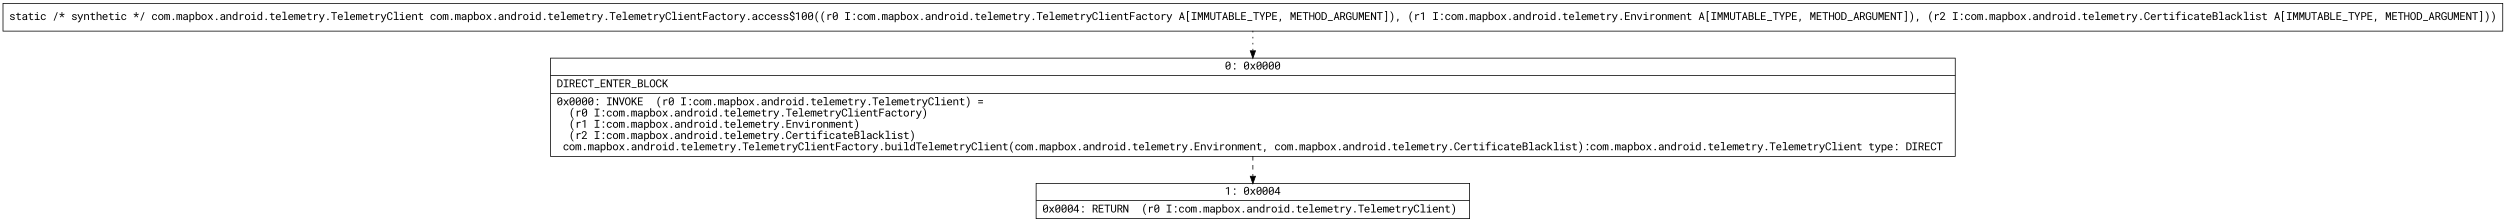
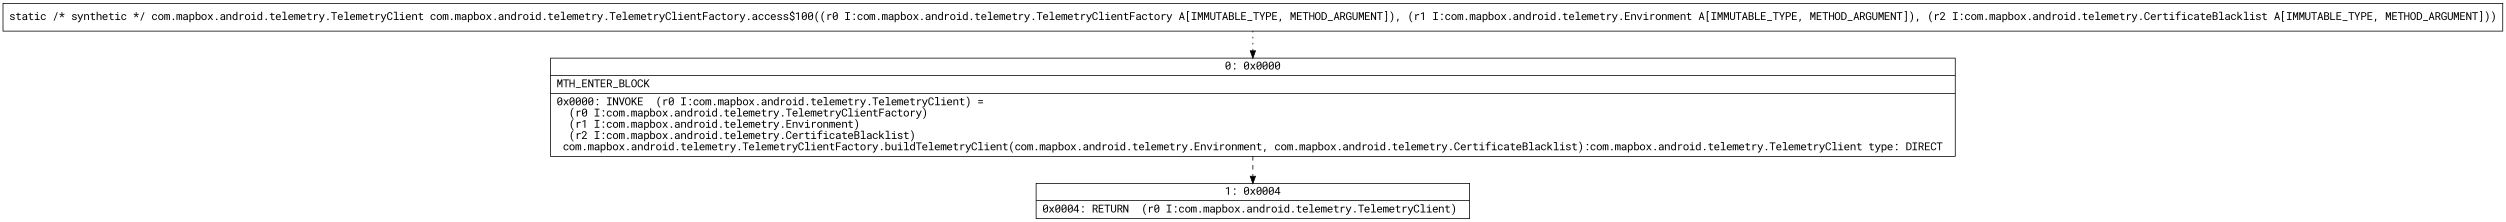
  digraph {
    fontname="Roboto Mono"
    node [shape=record fontname="Roboto Mono"]
    edge [fontname="Roboto Mono"]
-   n1 [label="{0\:\ 0x0000|DIRECT_ENTER_BLOCK\l|0x0000: INVOKE  (r0 I:com.mapbox.android.telemetry.TelemetryClient) = \l  (r0 I:com.mapbox.android.telemetry.TelemetryClientFactory)\l  (r1 I:com.mapbox.android.telemetry.Environment)\l  (r2 I:com.mapbox.android.telemetry.CertificateBlacklist)\l com.mapbox.android.telemetry.TelemetryClientFactory.buildTelemetryClient(com.mapbox.android.telemetry.Environment, com.mapbox.android.telemetry.CertificateBlacklist):com.mapbox.android.telemetry.TelemetryClient type: DIRECT \l}"]
+   n1 [label="{0\:\ 0x0000|MTH_ENTER_BLOCK\l|0x0000: INVOKE  (r0 I:com.mapbox.android.telemetry.TelemetryClient) = \l  (r0 I:com.mapbox.android.telemetry.TelemetryClientFactory)\l  (r1 I:com.mapbox.android.telemetry.Environment)\l  (r2 I:com.mapbox.android.telemetry.CertificateBlacklist)\l com.mapbox.android.telemetry.TelemetryClientFactory.buildTelemetryClient(com.mapbox.android.telemetry.Environment, com.mapbox.android.telemetry.CertificateBlacklist):com.mapbox.android.telemetry.TelemetryClient type: DIRECT \l}"]
    n2 [label="{1\:\ 0x0004|0x0004: RETURN  (r0 I:com.mapbox.android.telemetry.TelemetryClient) \l}"]
    n3 [label="{static \/* synthetic *\/ com.mapbox.android.telemetry.TelemetryClient com.mapbox.android.telemetry.TelemetryClientFactory.access$100((r0 I:com.mapbox.android.telemetry.TelemetryClientFactory A[IMMUTABLE_TYPE, METHOD_ARGUMENT]), (r1 I:com.mapbox.android.telemetry.Environment A[IMMUTABLE_TYPE, METHOD_ARGUMENT]), (r2 I:com.mapbox.android.telemetry.CertificateBlacklist A[IMMUTABLE_TYPE, METHOD_ARGUMENT])) }"]
    n1 -> n2 [style=dashed]
    n3 -> n1 [style=dotted]
  }
